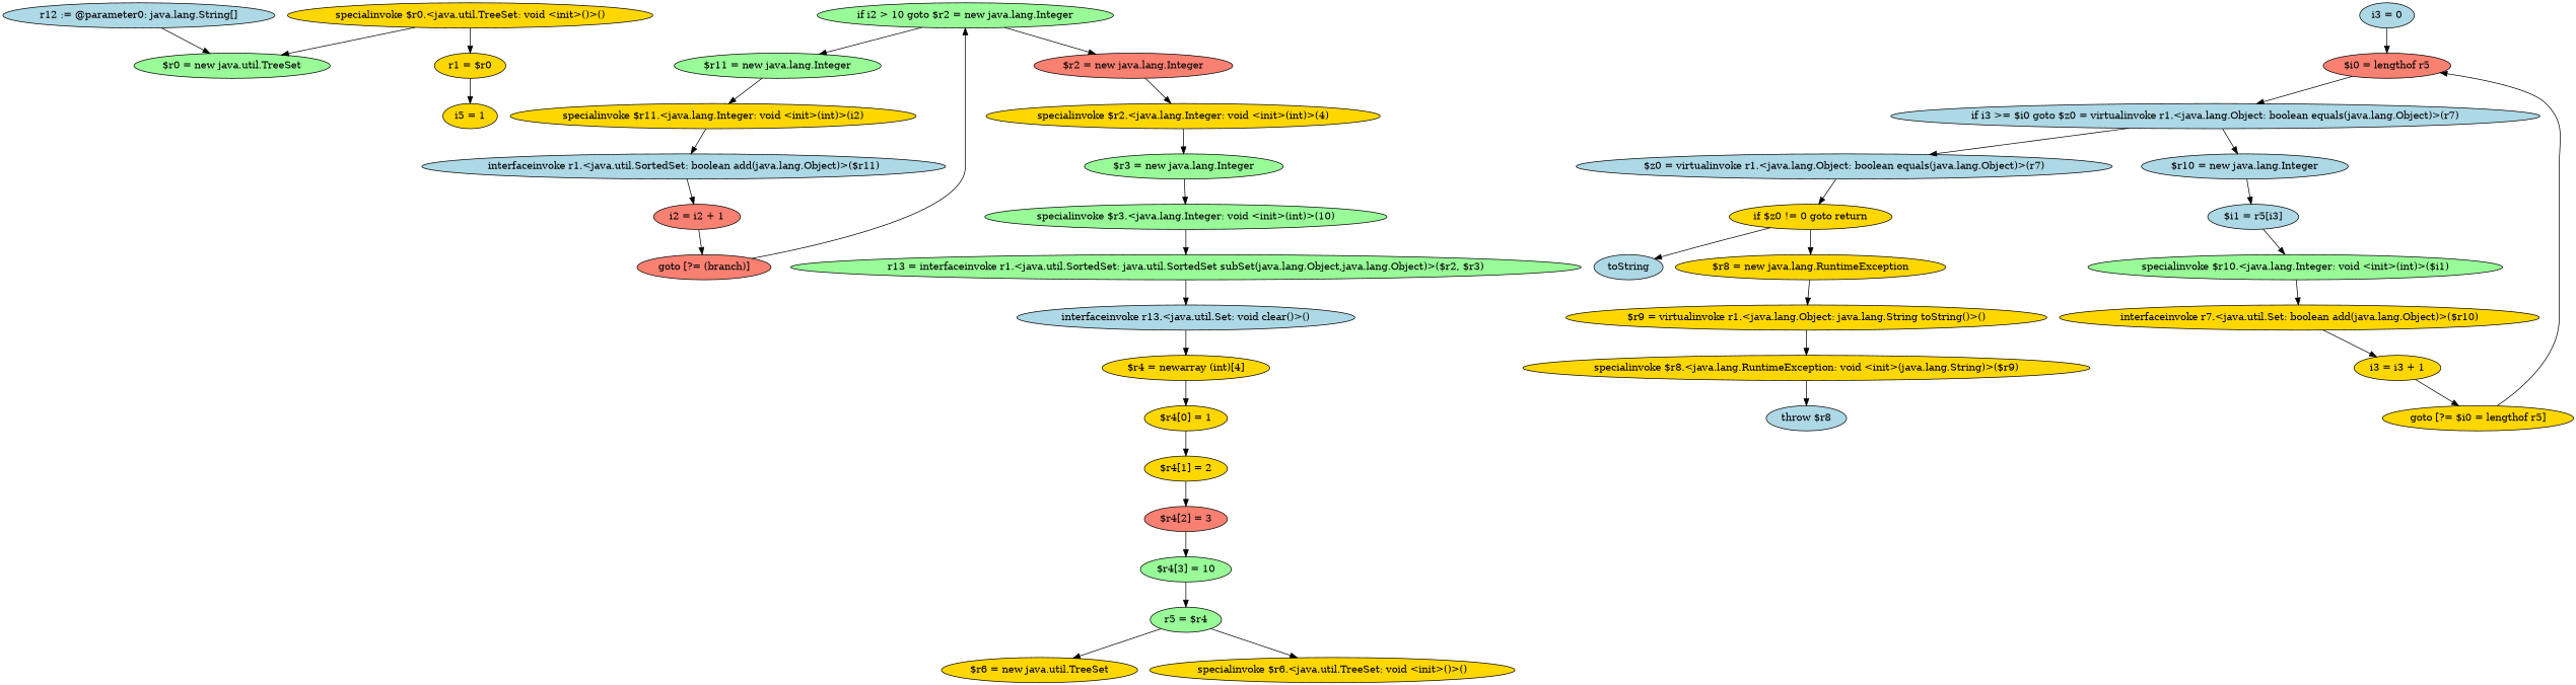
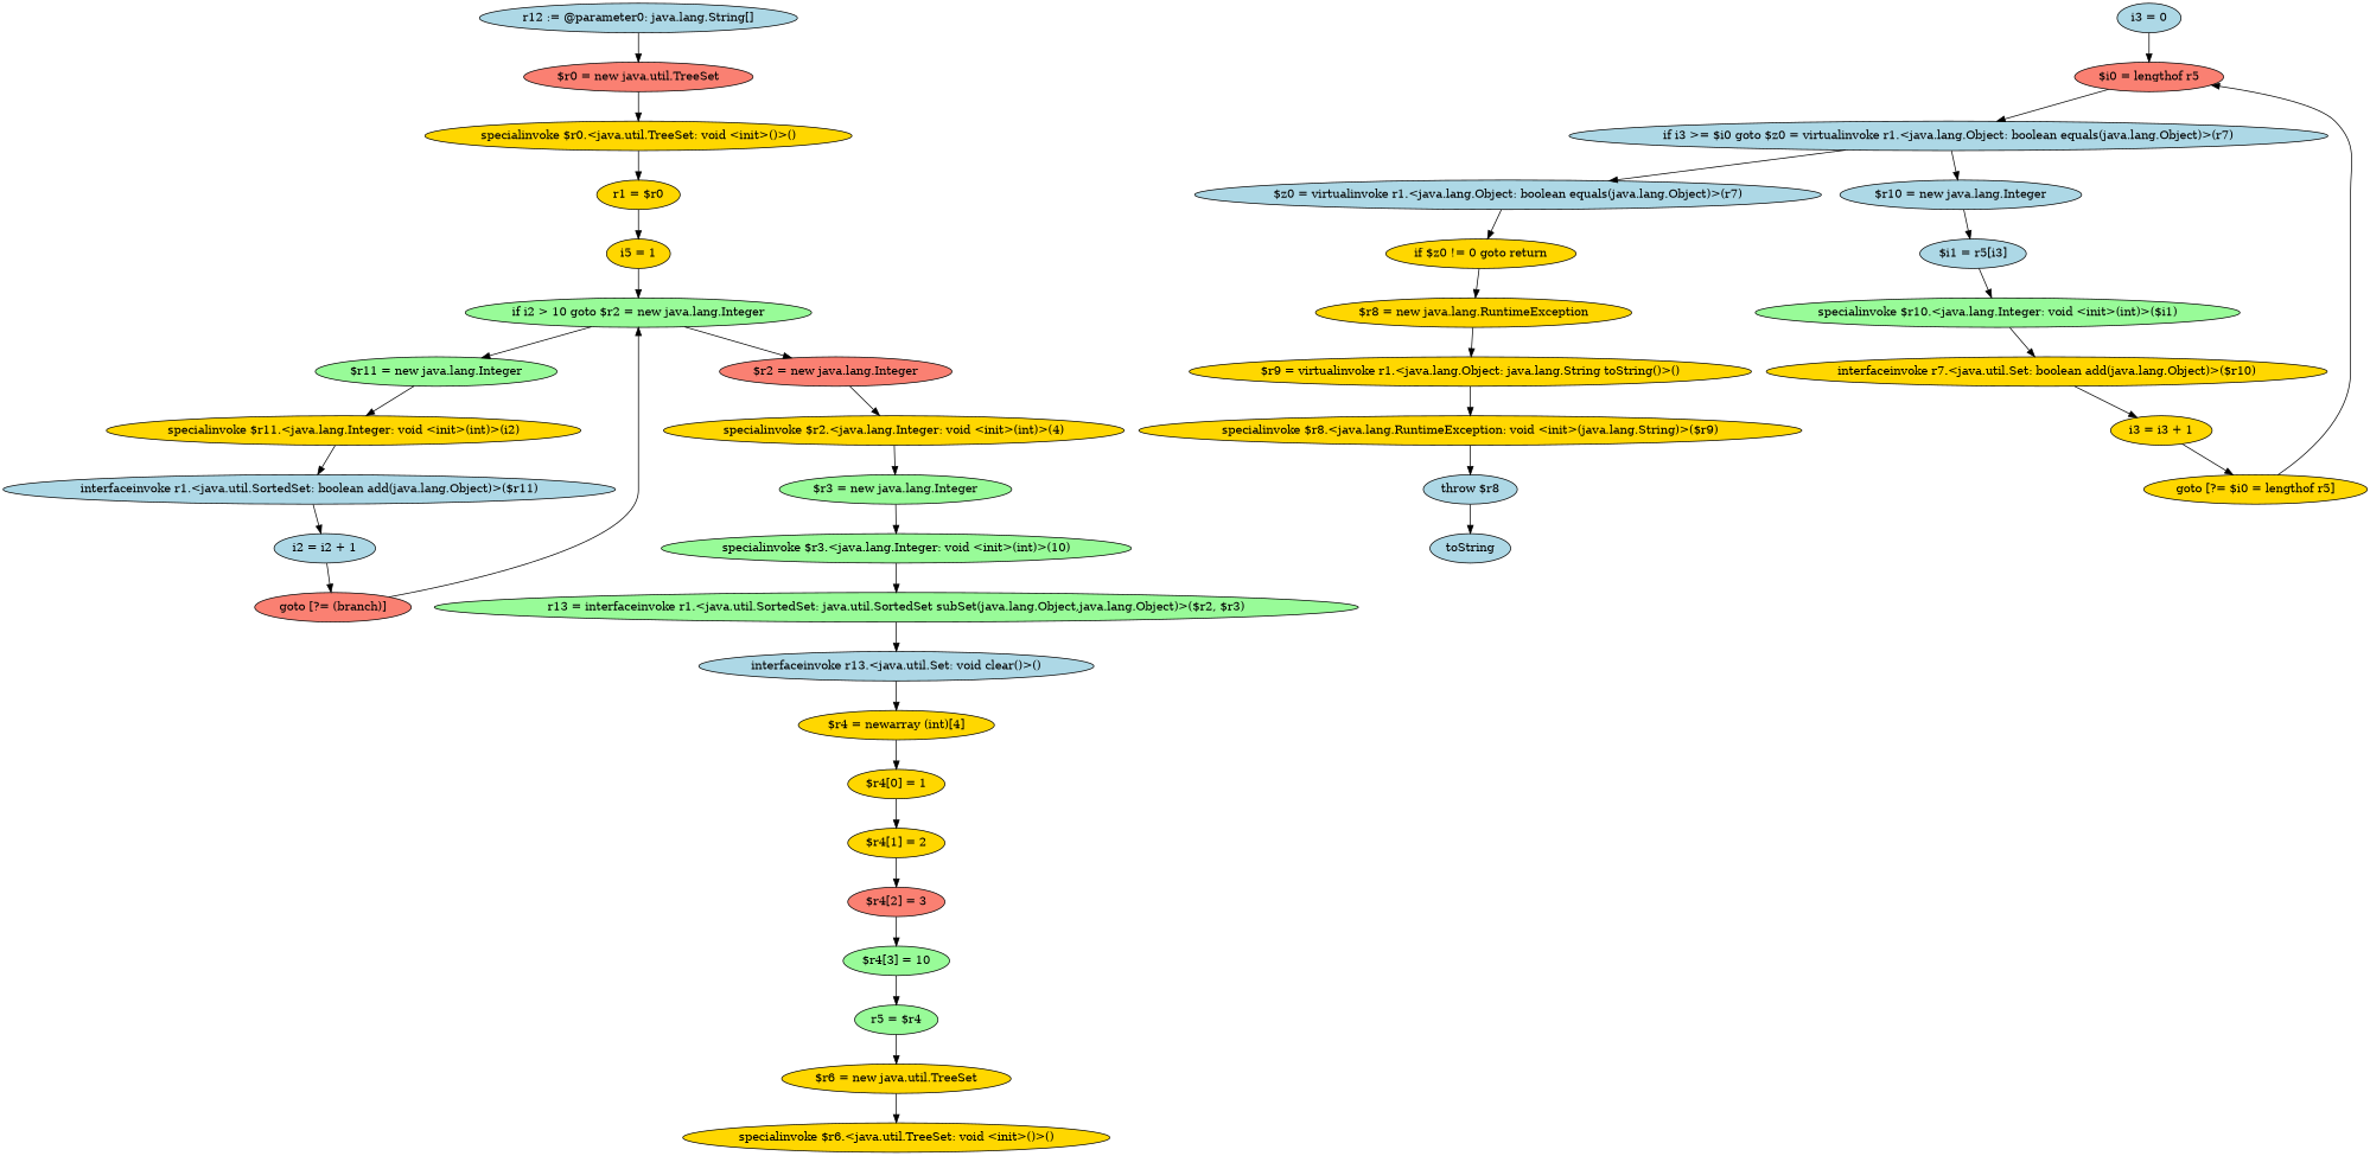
  digraph {
    node [fillcolor=gold style=filled]
    "r12 := @parameter0: java.lang.String[]" [fillcolor=lightblue]
-   "$r0 = new java.util.TreeSet" [fillcolor=palegreen]
+   "$r0 = new java.util.TreeSet" [fillcolor=salmon]
    "specialinvoke $r0.<java.util.TreeSet: void <init>()>()"
    "r1 = $r0"
    n5 [label="i5 = 1"]
    "if i2 > 10 goto $r2 = new java.lang.Integer" [fillcolor=palegreen]
    "$r11 = new java.lang.Integer" [fillcolor=palegreen]
    "$r2 = new java.lang.Integer" [fillcolor=salmon]
    "specialinvoke $r11.<java.lang.Integer: void <init>(int)>(i2)"
    "specialinvoke $r2.<java.lang.Integer: void <init>(int)>(4)"
    "interfaceinvoke r1.<java.util.SortedSet: boolean add(java.lang.Object)>($r11)" [fillcolor=lightblue]
-   "i2 = i2 + 1" [fillcolor=salmon]
+   "i2 = i2 + 1" [fillcolor=lightblue]
    "goto [?= (branch)]" [fillcolor=salmon]
    "$r3 = new java.lang.Integer" [fillcolor=palegreen]
    "specialinvoke $r3.<java.lang.Integer: void <init>(int)>(10)" [fillcolor=palegreen]
    "r13 = interfaceinvoke r1.<java.util.SortedSet: java.util.SortedSet subSet(java.lang.Object,java.lang.Object)>($r2, $r3)" [fillcolor=palegreen]
    "interfaceinvoke r13.<java.util.Set: void clear()>()" [fillcolor=lightblue]
    "$r4 = newarray (int)[4]"
    "$r4[0] = 1"
    "$r4[1] = 2"
    "$r4[2] = 3" [fillcolor=salmon]
    "$r4[3] = 10" [fillcolor=palegreen]
    "r5 = $r4" [fillcolor=palegreen]
    "$r6 = new java.util.TreeSet"
    "specialinvoke $r6.<java.util.TreeSet: void <init>()>()"
    "i3 = 0" [fillcolor=lightblue]
    "$i0 = lengthof r5" [fillcolor=salmon]
    "if i3 >= $i0 goto $z0 = virtualinvoke r1.<java.lang.Object: boolean equals(java.lang.Object)>(r7)" [fillcolor=lightblue]
    "$r10 = new java.lang.Integer" [fillcolor=lightblue]
    "$z0 = virtualinvoke r1.<java.lang.Object: boolean equals(java.lang.Object)>(r7)" [fillcolor=lightblue]
    "$i1 = r5[i3]" [fillcolor=lightblue]
    "if $z0 != 0 goto return"
    "specialinvoke $r10.<java.lang.Integer: void <init>(int)>($i1)" [fillcolor=palegreen]
    "interfaceinvoke r7.<java.util.Set: boolean add(java.lang.Object)>($r10)"
    "i3 = i3 + 1"
    "goto [?= $i0 = lengthof r5]"
    "$r8 = new java.lang.RuntimeException"
    n38 [fillcolor=lightblue label=toString]
    "$r9 = virtualinvoke r1.<java.lang.Object: java.lang.String toString()>()"
    "specialinvoke $r8.<java.lang.RuntimeException: void <init>(java.lang.String)>($r9)"
    "throw $r8" [fillcolor=lightblue]
    "r12 := @parameter0: java.lang.String[]" -> "$r0 = new java.util.TreeSet"
-   "specialinvoke $r0.<java.util.TreeSet: void <init>()>()" -> "$r0 = new java.util.TreeSet"
+   "$r0 = new java.util.TreeSet" -> "specialinvoke $r0.<java.util.TreeSet: void <init>()>()"
    "specialinvoke $r0.<java.util.TreeSet: void <init>()>()" -> "r1 = $r0"
    "r1 = $r0" -> n5
+   n5 -> "if i2 > 10 goto $r2 = new java.lang.Integer"
    "if i2 > 10 goto $r2 = new java.lang.Integer" -> "$r11 = new java.lang.Integer"
    "if i2 > 10 goto $r2 = new java.lang.Integer" -> "$r2 = new java.lang.Integer"
    "$r11 = new java.lang.Integer" -> "specialinvoke $r11.<java.lang.Integer: void <init>(int)>(i2)"
    "$r2 = new java.lang.Integer" -> "specialinvoke $r2.<java.lang.Integer: void <init>(int)>(4)"
    "specialinvoke $r11.<java.lang.Integer: void <init>(int)>(i2)" -> "interfaceinvoke r1.<java.util.SortedSet: boolean add(java.lang.Object)>($r11)"
    "specialinvoke $r2.<java.lang.Integer: void <init>(int)>(4)" -> "$r3 = new java.lang.Integer"
    "interfaceinvoke r1.<java.util.SortedSet: boolean add(java.lang.Object)>($r11)" -> "i2 = i2 + 1"
    "i2 = i2 + 1" -> "goto [?= (branch)]"
    "goto [?= (branch)]" -> "if i2 > 10 goto $r2 = new java.lang.Integer"
    "$r3 = new java.lang.Integer" -> "specialinvoke $r3.<java.lang.Integer: void <init>(int)>(10)"
    "specialinvoke $r3.<java.lang.Integer: void <init>(int)>(10)" -> "r13 = interfaceinvoke r1.<java.util.SortedSet: java.util.SortedSet subSet(java.lang.Object,java.lang.Object)>($r2, $r3)"
    "r13 = interfaceinvoke r1.<java.util.SortedSet: java.util.SortedSet subSet(java.lang.Object,java.lang.Object)>($r2, $r3)" -> "interfaceinvoke r13.<java.util.Set: void clear()>()"
    "interfaceinvoke r13.<java.util.Set: void clear()>()" -> "$r4 = newarray (int)[4]"
    "$r4 = newarray (int)[4]" -> "$r4[0] = 1"
    "$r4[0] = 1" -> "$r4[1] = 2"
    "$r4[1] = 2" -> "$r4[2] = 3"
    "$r4[2] = 3" -> "$r4[3] = 10"
    "$r4[3] = 10" -> "r5 = $r4"
    "r5 = $r4" -> "$r6 = new java.util.TreeSet"
-   "r5 = $r4" -> "specialinvoke $r6.<java.util.TreeSet: void <init>()>()"
+   "$r6 = new java.util.TreeSet" -> "specialinvoke $r6.<java.util.TreeSet: void <init>()>()"
    "i3 = 0" -> "$i0 = lengthof r5"
    "$i0 = lengthof r5" -> "if i3 >= $i0 goto $z0 = virtualinvoke r1.<java.lang.Object: boolean equals(java.lang.Object)>(r7)"
    "if i3 >= $i0 goto $z0 = virtualinvoke r1.<java.lang.Object: boolean equals(java.lang.Object)>(r7)" -> "$r10 = new java.lang.Integer"
    "if i3 >= $i0 goto $z0 = virtualinvoke r1.<java.lang.Object: boolean equals(java.lang.Object)>(r7)" -> "$z0 = virtualinvoke r1.<java.lang.Object: boolean equals(java.lang.Object)>(r7)"
    "$r10 = new java.lang.Integer" -> "$i1 = r5[i3]"
    "$z0 = virtualinvoke r1.<java.lang.Object: boolean equals(java.lang.Object)>(r7)" -> "if $z0 != 0 goto return"
    "$i1 = r5[i3]" -> "specialinvoke $r10.<java.lang.Integer: void <init>(int)>($i1)"
    "if $z0 != 0 goto return" -> "$r8 = new java.lang.RuntimeException"
-   "if $z0 != 0 goto return" -> n38
+   "throw $r8" -> n38
    "specialinvoke $r10.<java.lang.Integer: void <init>(int)>($i1)" -> "interfaceinvoke r7.<java.util.Set: boolean add(java.lang.Object)>($r10)"
    "interfaceinvoke r7.<java.util.Set: boolean add(java.lang.Object)>($r10)" -> "i3 = i3 + 1"
    "i3 = i3 + 1" -> "goto [?= $i0 = lengthof r5]"
    "goto [?= $i0 = lengthof r5]" -> "$i0 = lengthof r5"
    "$r8 = new java.lang.RuntimeException" -> "$r9 = virtualinvoke r1.<java.lang.Object: java.lang.String toString()>()"
    "$r9 = virtualinvoke r1.<java.lang.Object: java.lang.String toString()>()" -> "specialinvoke $r8.<java.lang.RuntimeException: void <init>(java.lang.String)>($r9)"
    "specialinvoke $r8.<java.lang.RuntimeException: void <init>(java.lang.String)>($r9)" -> "throw $r8"
  }
